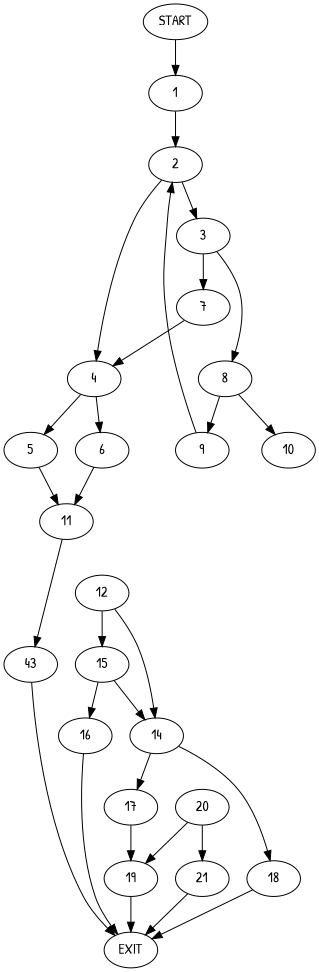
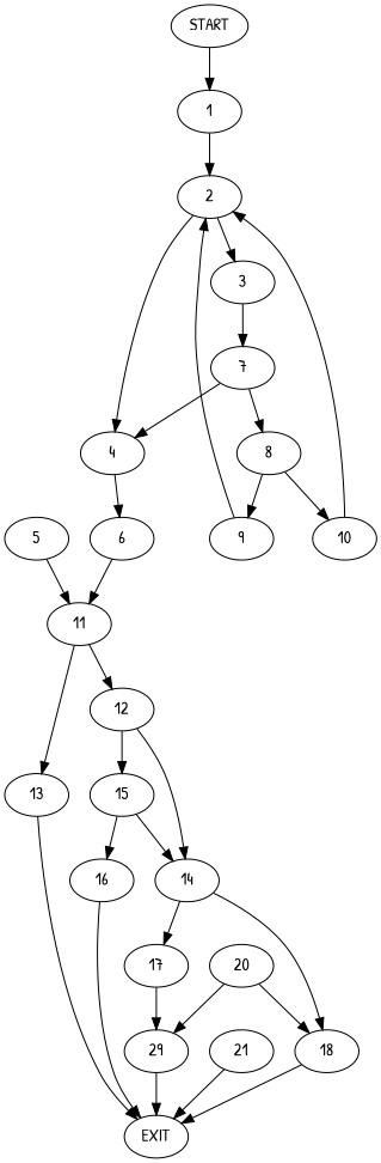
  digraph {
    fontname="Patrick Hand"
    node [fontname="Patrick Hand"]
    edge [fontname="Patrick Hand"]
    n1 [label=START]
    1
    2
    n4 [label=EXIT]
    3
    4
    7
    8
    5
    6
    9
    10
    11
    12
-   13 [label=43]
+   13
    14
    15
    17
    18
    16
-   19
+   19 [label=29]
    20
    21
    n1 -> 1
    1 -> 2
    2 -> 3
    2 -> 4
    3 -> 7
-   3 -> 8
-   4 -> 5
+   7 -> 8
    4 -> 6
    7 -> 4
    8 -> 9
    8 -> 10
    5 -> 11
    6 -> 11
    9 -> 2
+   10 -> 2
+   11 -> 12
    11 -> 13
    12 -> 14
    12 -> 15
    13 -> n4
    14 -> 17
    14 -> 18
    15 -> 14
    15 -> 16
    17 -> 19
    18 -> n4
    16 -> n4
    19 -> n4
    20 -> 19
-   20 -> 21
+   20 -> 18
    21 -> n4
  }
